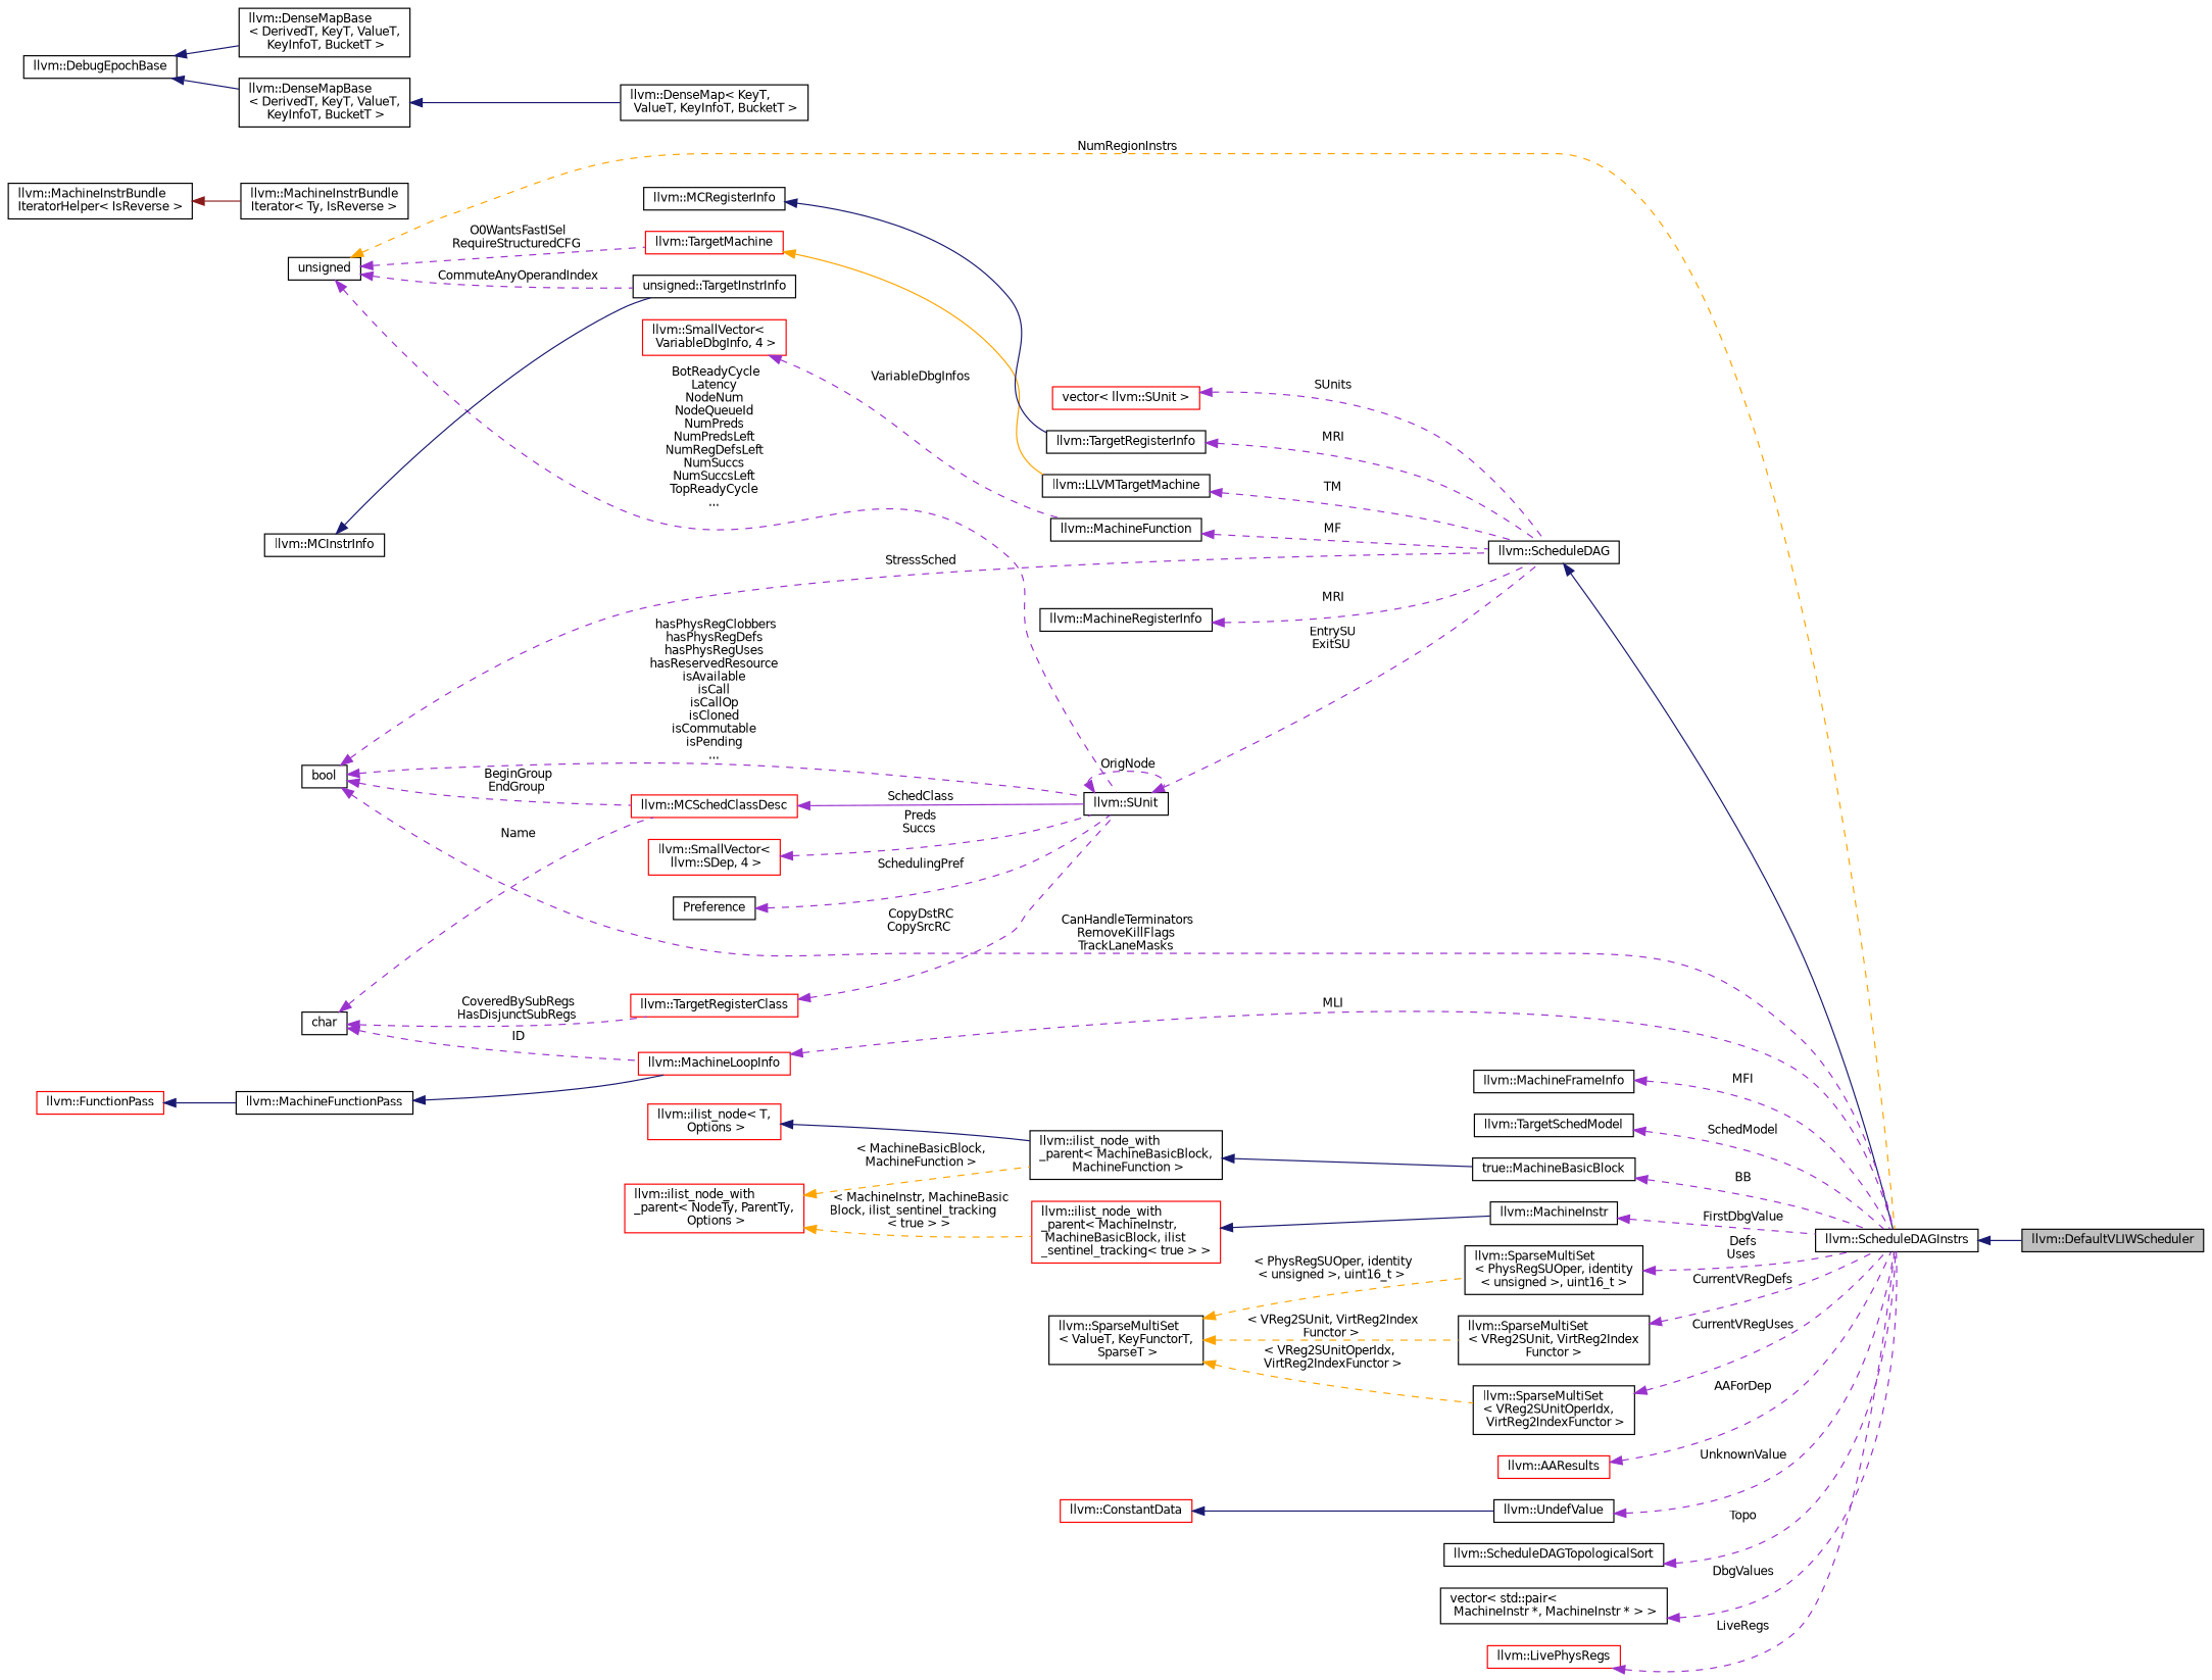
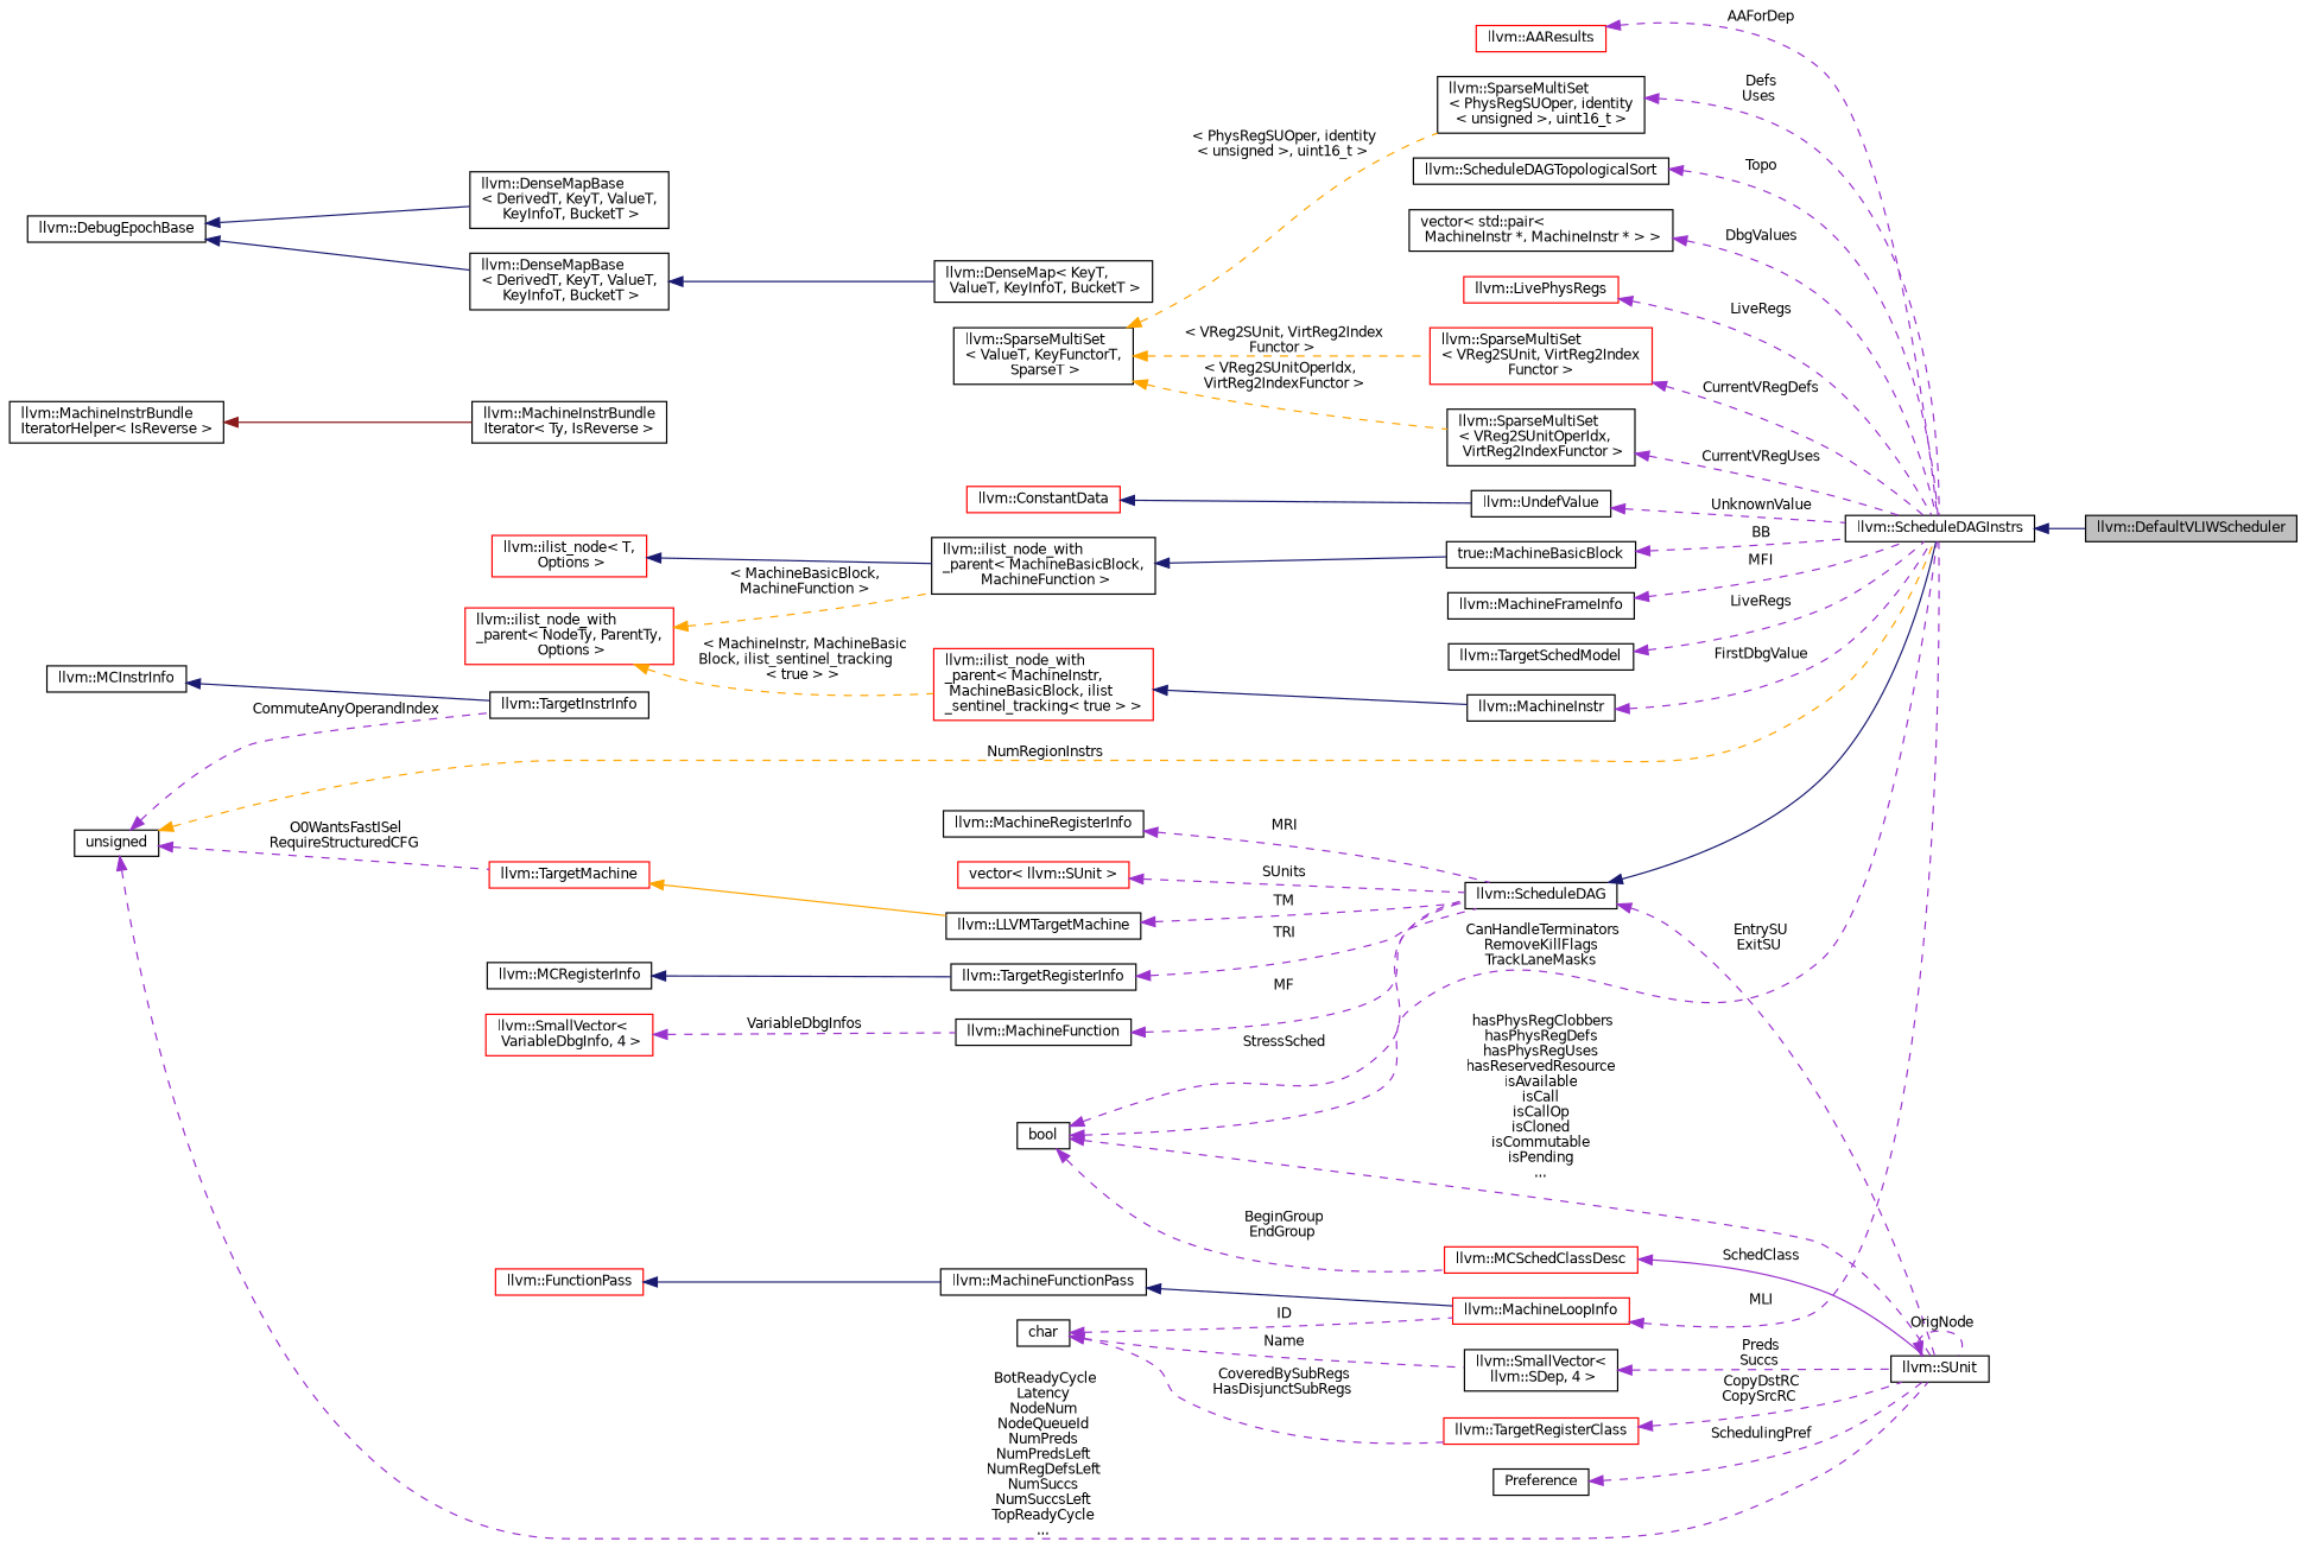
  digraph {
    rankdir=LR
    node [color=black fontname=Helvetica fontsize=10 shape=box]
    edge [color=darkorchid3 dir=back fontname=Helvetica fontsize=10 labelfontname=Helvetica labelfontsize=10 style=dashed]
    n1 [fillcolor=grey75 fontcolor=black height=0.2 label="llvm::DefaultVLIWScheduler" style=filled width=0.4]
    n2 [height=0.2 label="llvm::ScheduleDAGInstrs" width=0.4]
    n3 [height=0.2 label="llvm::ScheduleDAG" width=0.4]
    n4 [height=0.2 label="llvm::LLVMTargetMachine" width=0.4]
    n5 [color=red height=0.2 label="llvm::TargetMachine" width=0.4]
    n6 [height=0.2 label=unsigned width=0.4]
-   n7 [height=0.2 label="unsigned::TargetInstrInfo" width=0.4]
+   n7 [height=0.2 label="llvm::TargetInstrInfo" width=0.4]
    n8 [height=0.2 label="llvm::SUnit" width=0.4]
    n9 [color=red height=0.2 label="llvm::MCSchedClassDesc" width=0.4]
    n10 [height=0.2 label="llvm::MCInstrInfo" width=0.4]
    n11 [height=0.2 label="llvm::TargetRegisterInfo" width=0.4]
    n12 [height=0.2 label="llvm::MCRegisterInfo" width=0.4]
    n13 [height=0.2 label="llvm::MachineFunction" width=0.4]
    n14 [color=red height=0.2 label="llvm::SmallVector\<\l VariableDbgInfo, 4 \>" width=0.4]
    n15 [height=0.2 label="llvm::MachineRegisterInfo" width=0.4]
    n16 [color=red height=0.2 label="vector\< llvm::SUnit \>" width=0.4]
    n17 [height=0.2 label=char width=0.4]
    n18 [color=red height=0.2 label="llvm::MachineLoopInfo" width=0.4]
    n19 [color=red height=0.2 label="llvm::TargetRegisterClass" width=0.4]
    n20 [height=0.2 label=bool width=0.4]
-   n21 [color=red height=0.2 label="llvm::SmallVector\<\l llvm::SDep, 4 \>" width=0.4]
+   n21 [height=0.2 label="llvm::SmallVector\<\l llvm::SDep, 4 \>" width=0.4]
    n22 [height=0.2 label=Preference width=0.4]
    n23 [height=0.2 label="llvm::MachineFunctionPass" width=0.4]
    n24 [color=red height=0.2 label="llvm::FunctionPass" width=0.4]
    n25 [height=0.2 label="llvm::MachineFrameInfo" width=0.4]
    n26 [height=0.2 label="llvm::TargetSchedModel" width=0.4]
    n27 [height=0.2 label="true::MachineBasicBlock" width=0.4]
    n28 [height=0.2 label="llvm::ilist_node_with\l_parent\< MachineBasicBlock,\l MachineFunction \>" width=0.4]
    n29 [color=red height=0.2 label="llvm::ilist_node\< T,\l Options \>" width=0.4]
    n30 [color=red height=0.2 label="llvm::ilist_node_with\l_parent\< NodeTy, ParentTy,\l Options \>" width=0.4]
    n31 [color=red height=0.2 label="llvm::ilist_node_with\l_parent\< MachineInstr,\l MachineBasicBlock, ilist\l_sentinel_tracking\< true \> \>" width=0.4]
    n32 [height=0.2 label="llvm::MachineInstr" width=0.4]
    n33 [height=0.2 label="llvm::MachineInstrBundle\lIteratorHelper\< IsReverse \>" width=0.4]
    n34 [height=0.2 label="llvm::MachineInstrBundle\lIterator\< Ty, IsReverse \>" width=0.4]
    n35 [height=0.2 label="llvm::DenseMapBase\l\< DerivedT, KeyT, ValueT,\l KeyInfoT, BucketT \>" width=0.4]
    n36 [height=0.2 label="llvm::DebugEpochBase" width=0.4]
    n37 [height=0.2 label="llvm::DenseMapBase\l\< DerivedT, KeyT, ValueT,\l KeyInfoT, BucketT \>" width=0.4]
    n38 [height=0.2 label="llvm::DenseMap\< KeyT,\l ValueT, KeyInfoT, BucketT \>" width=0.4]
    n39 [height=0.2 label="llvm::SparseMultiSet\l\< PhysRegSUOper, identity\l\< unsigned \>, uint16_t \>" width=0.4]
    n40 [height=0.2 label="llvm::SparseMultiSet\l\< ValueT, KeyFunctorT,\l SparseT \>" width=0.4]
-   n41 [height=0.2 label="llvm::SparseMultiSet\l\< VReg2SUnit, VirtReg2Index\lFunctor \>" width=0.4]
+   n41 [color=red height=0.2 label="llvm::SparseMultiSet\l\< VReg2SUnit, VirtReg2Index\lFunctor \>" width=0.4]
    n42 [height=0.2 label="llvm::SparseMultiSet\l\< VReg2SUnitOperIdx,\l VirtReg2IndexFunctor \>" width=0.4]
    n43 [color=red height=0.2 label="llvm::AAResults" width=0.4]
    n44 [height=0.2 label="llvm::UndefValue" width=0.4]
    n45 [color=red height=0.2 label="llvm::ConstantData" width=0.4]
    n46 [height=0.2 label="llvm::ScheduleDAGTopologicalSort" width=0.4]
    n47 [height=0.2 label="vector\< std::pair\<\l MachineInstr *, MachineInstr * \> \>" width=0.4]
    n48 [color=red height=0.2 label="llvm::LivePhysRegs" width=0.4]
    n2 -> n1 [color=midnightblue style=solid]
    n3 -> n2 [color=midnightblue style=solid]
    n4 -> n3 [label=" TM"]
    n5 -> n4 [color=orange style=solid]
    n6 -> n2 [color=orange label=" NumRegionInstrs"]
    n6 -> n5 [label=" O0WantsFastISel\nRequireStructuredCFG"]
    n6 -> n7 [label=" CommuteAnyOperandIndex"]
    n6 -> n8 [label=" BotReadyCycle\nLatency\nNodeNum\nNodeQueueId\nNumPreds\nNumPredsLeft\nNumRegDefsLeft\nNumSuccs\nNumSuccsLeft\nTopReadyCycle\n..."]
-   n8 -> n3 [label=" EntrySU\nExitSU"]
+   n3 -> n8 [label=" EntrySU\nExitSU"]
    n8 -> n8 [label=" OrigNode"]
    n9 -> n8 [label=" SchedClass" style=solid]
    n10 -> n7 [color=midnightblue style=solid]
-   n11 -> n3 [label=" MRI"]
+   n11 -> n3 [label=" TRI"]
    n12 -> n11 [color=midnightblue style=solid]
    n13 -> n3 [label=" MF"]
    n14 -> n13 [label=" VariableDbgInfos"]
    n15 -> n3 [label=" MRI"]
    n16 -> n3 [label=" SUnits"]
-   n17 -> n9 [label=" Name"]
+   n17 -> n21 [label=" Name"]
    n17 -> n18 [label=" ID"]
    n17 -> n19 [label=" CoveredBySubRegs\nHasDisjunctSubRegs"]
    n18 -> n2 [label=" MLI"]
    n19 -> n8 [label=" CopyDstRC\nCopySrcRC"]
    n20 -> n2 [label=" CanHandleTerminators\nRemoveKillFlags\nTrackLaneMasks"]
    n20 -> n3 [label=" StressSched"]
    n20 -> n8 [label=" hasPhysRegClobbers\nhasPhysRegDefs\nhasPhysRegUses\nhasReservedResource\nisAvailable\nisCall\nisCallOp\nisCloned\nisCommutable\nisPending\n..."]
    n20 -> n9 [label=" BeginGroup\nEndGroup"]
    n21 -> n8 [label=" Preds\nSuccs"]
    n22 -> n8 [label=" SchedulingPref"]
    n23 -> n18 [color=midnightblue style=solid]
    n24 -> n23 [color=midnightblue style=solid]
    n25 -> n2 [label=" MFI"]
-   n26 -> n2 [label=" SchedModel"]
+   n26 -> n2 [label=" LiveRegs"]
    n27 -> n2 [label=" BB"]
    n28 -> n27 [color=midnightblue style=solid]
    n29 -> n28 [color=midnightblue style=solid]
    n30 -> n28 [color=orange label=" \< MachineBasicBlock,\l MachineFunction \>"]
    n30 -> n31 [color=orange label=" \< MachineInstr, MachineBasic\lBlock, ilist_sentinel_tracking\l\< true \> \>"]
    n31 -> n32 [color=midnightblue style=solid]
    n32 -> n2 [label=" FirstDbgValue"]
    n33 -> n34 [color=firebrick4 style=solid]
    n36 -> n35 [color=midnightblue style=solid]
    n36 -> n37 [color=midnightblue style=solid]
    n37 -> n38 [color=midnightblue style=solid]
    n39 -> n2 [label=" Defs\nUses"]
    n40 -> n39 [color=orange label=" \< PhysRegSUOper, identity\l\< unsigned \>, uint16_t \>"]
    n40 -> n41 [color=orange label=" \< VReg2SUnit, VirtReg2Index\lFunctor \>"]
    n40 -> n42 [color=orange label=" \< VReg2SUnitOperIdx,\l VirtReg2IndexFunctor \>"]
    n41 -> n2 [label=" CurrentVRegDefs"]
    n42 -> n2 [label=" CurrentVRegUses"]
    n43 -> n2 [label=" AAForDep"]
    n44 -> n2 [label=" UnknownValue"]
    n45 -> n44 [color=midnightblue style=solid]
    n46 -> n2 [label=" Topo"]
    n47 -> n2 [label=" DbgValues"]
    n48 -> n2 [label=" LiveRegs"]
  }
